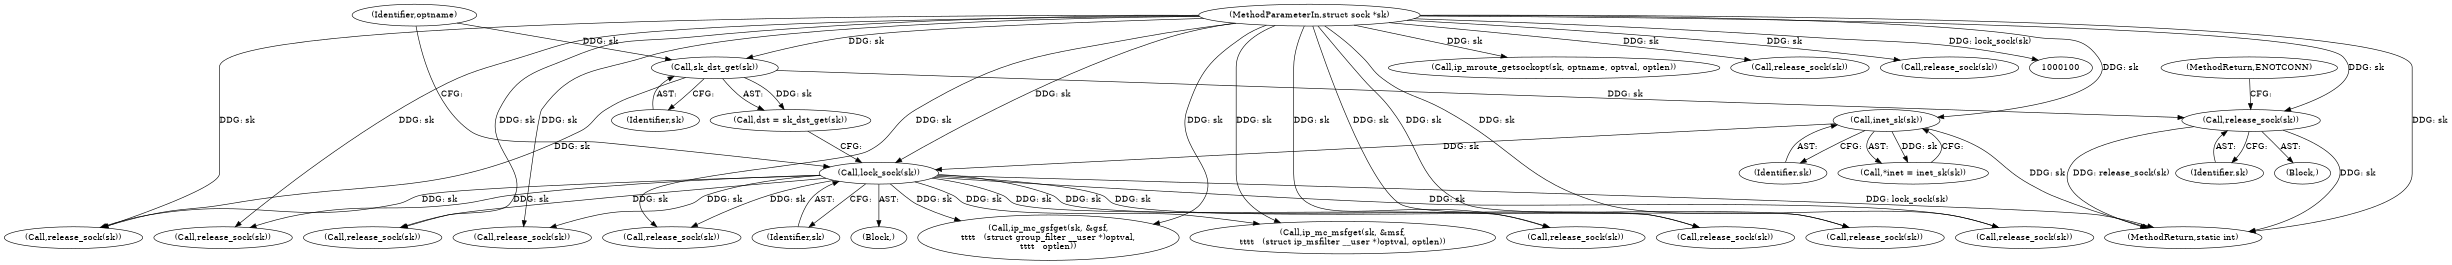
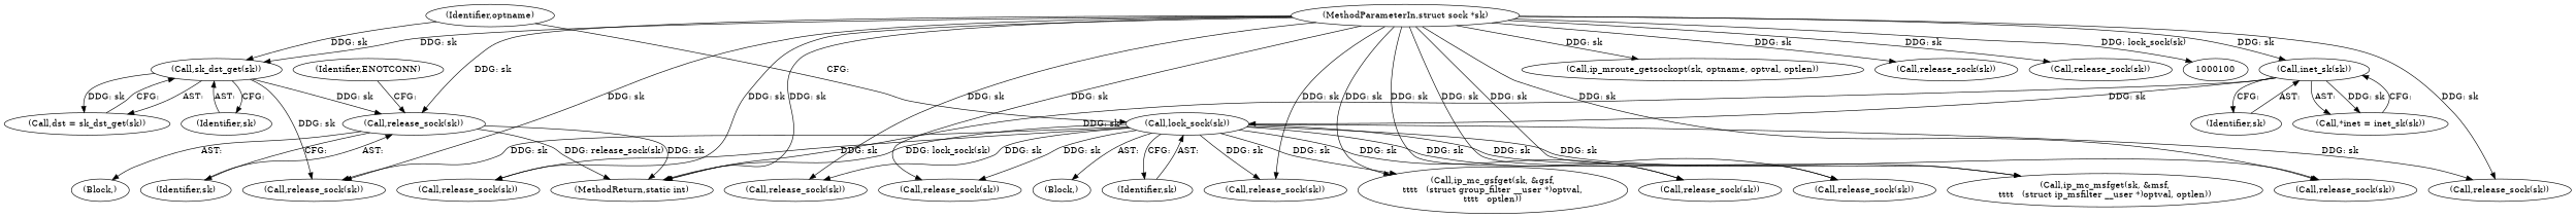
  digraph {
    n1 [label="(Call,release_sock(sk))"]
    n2 [label="(Block,)"]
    n3 [label="(MethodReturn,static int)"]
    n4 [label="(Identifier,sk)"]
    n5 [label="(Call,sk_dst_get(sk))"]
    n6 [label="(Call,release_sock(sk))"]
    n7 [label="(Call,dst = sk_dst_get(sk))"]
    n8 [label="(Identifier,sk)"]
    n9 [label="(Call,lock_sock(sk))"]
    n10 [label="(Call,release_sock(sk))"]
    n11 [label="(Call,release_sock(sk))"]
    n12 [label="(Call,release_sock(sk))"]
    n13 [label="(Call,release_sock(sk))"]
    n14 [label="(Call,ip_mc_gsfget(sk, &gsf,\n\t\t\t\t   (struct group_filter __user *)optval,\n\t\t\t\t   optlen))"]
    n15 [label="(Call,ip_mc_msfget(sk, &msf,\n\t\t\t\t   (struct ip_msfilter __user *)optval, optlen))"]
    n16 [label="(Call,release_sock(sk))"]
    n17 [label="(Call,release_sock(sk))"]
    n18 [label="(Block,)"]
    n19 [label="(Call,release_sock(sk))"]
    n20 [label="(Call,release_sock(sk))"]
    n21 [label="(Identifier,sk)"]
    n22 [label="(Call,inet_sk(sk))"]
    n23 [label="(Identifier,sk)"]
    n24 [label="(Call,*inet = inet_sk(sk))"]
    n25 [label="(Call,ip_mroute_getsockopt(sk, optname, optval, optlen))"]
    n26 [label="(MethodParameterIn,struct sock *sk)"]
    n27 [label="(Call,release_sock(sk))"]
    n28 [label="(Call,release_sock(sk))"]
    1000100
-   n30 [label="(MethodReturn,ENOTCONN)"]
+   n30 [label="(Identifier,ENOTCONN)"]
    n31 [label="(Identifier,optname)"]
    n1 -> n2 [label="AST: "]
    n1 -> n3 [label="DDG: release_sock(sk)"]
    n1 -> n3 [label="DDG: sk"]
    n1 -> n4 [label="CFG: "]
    n4 -> n1 [label="AST: "]
    n5 -> n1 [label="DDG: sk"]
    n5 -> n6 [label="DDG: sk"]
    n5 -> n7 [label="AST: "]
    n5 -> n7 [label="DDG: sk"]
    n5 -> n8 [label="CFG: "]
-   n7 -> n9 [label="CFG: "]
+   n7 -> n5 [label="CFG: "]
    n8 -> n5 [label="AST: "]
    n9 -> n3 [label="DDG: lock_sock(sk)"]
    n9 -> n6 [label="DDG: sk"]
    n9 -> n10 [label="DDG: sk"]
    n9 -> n11 [label="DDG: sk"]
    n9 -> n12 [label="DDG: sk"]
    n9 -> n13 [label="DDG: sk"]
    n9 -> n14 [label="DDG: sk"]
    n9 -> n15 [label="DDG: sk"]
    n9 -> n16 [label="DDG: sk"]
    n9 -> n17 [label="DDG: sk"]
    n9 -> n18 [label="AST: "]
    n9 -> n19 [label="DDG: sk"]
    n9 -> n20 [label="DDG: sk"]
    n9 -> n21 [label="CFG: "]
    n21 -> n9 [label="AST: "]
    n22 -> n3 [label="DDG: sk"]
    n22 -> n9 [label="DDG: sk"]
    n22 -> n23 [label="CFG: "]
    n22 -> n24 [label="AST: "]
    n22 -> n24 [label="DDG: sk"]
    n23 -> n22 [label="AST: "]
    n24 -> n22 [label="CFG: "]
    n26 -> n1 [label="DDG: sk"]
    n26 -> n3 [label="DDG: sk"]
    n26 -> n5 [label="DDG: sk"]
    n26 -> n6 [label="DDG: sk"]
-   n26 -> n9 [label="DDG: sk"]
    n26 -> n10 [label="DDG: sk"]
    n26 -> n11 [label="DDG: sk"]
    n26 -> n12 [label="DDG: sk"]
    n26 -> n13 [label="DDG: sk"]
    n26 -> n14 [label="DDG: sk"]
    n26 -> n15 [label="DDG: sk"]
    n26 -> n16 [label="DDG: sk"]
    n26 -> n17 [label="DDG: sk"]
    n26 -> n19 [label="DDG: sk"]
    n26 -> n20 [label="DDG: sk"]
    n26 -> n22 [label="DDG: sk"]
    n26 -> n25 [label="DDG: sk"]
    n26 -> n27 [label="DDG: sk"]
    n26 -> n28 [label="DDG: sk"]
    n26 -> 1000100 [label="DDG: lock_sock(sk)"]
    n30 -> n1 [label="CFG: "]
    n31 -> n5 [label="DDG: sk"]
    n31 -> n9 [label="CFG: "]
  }
